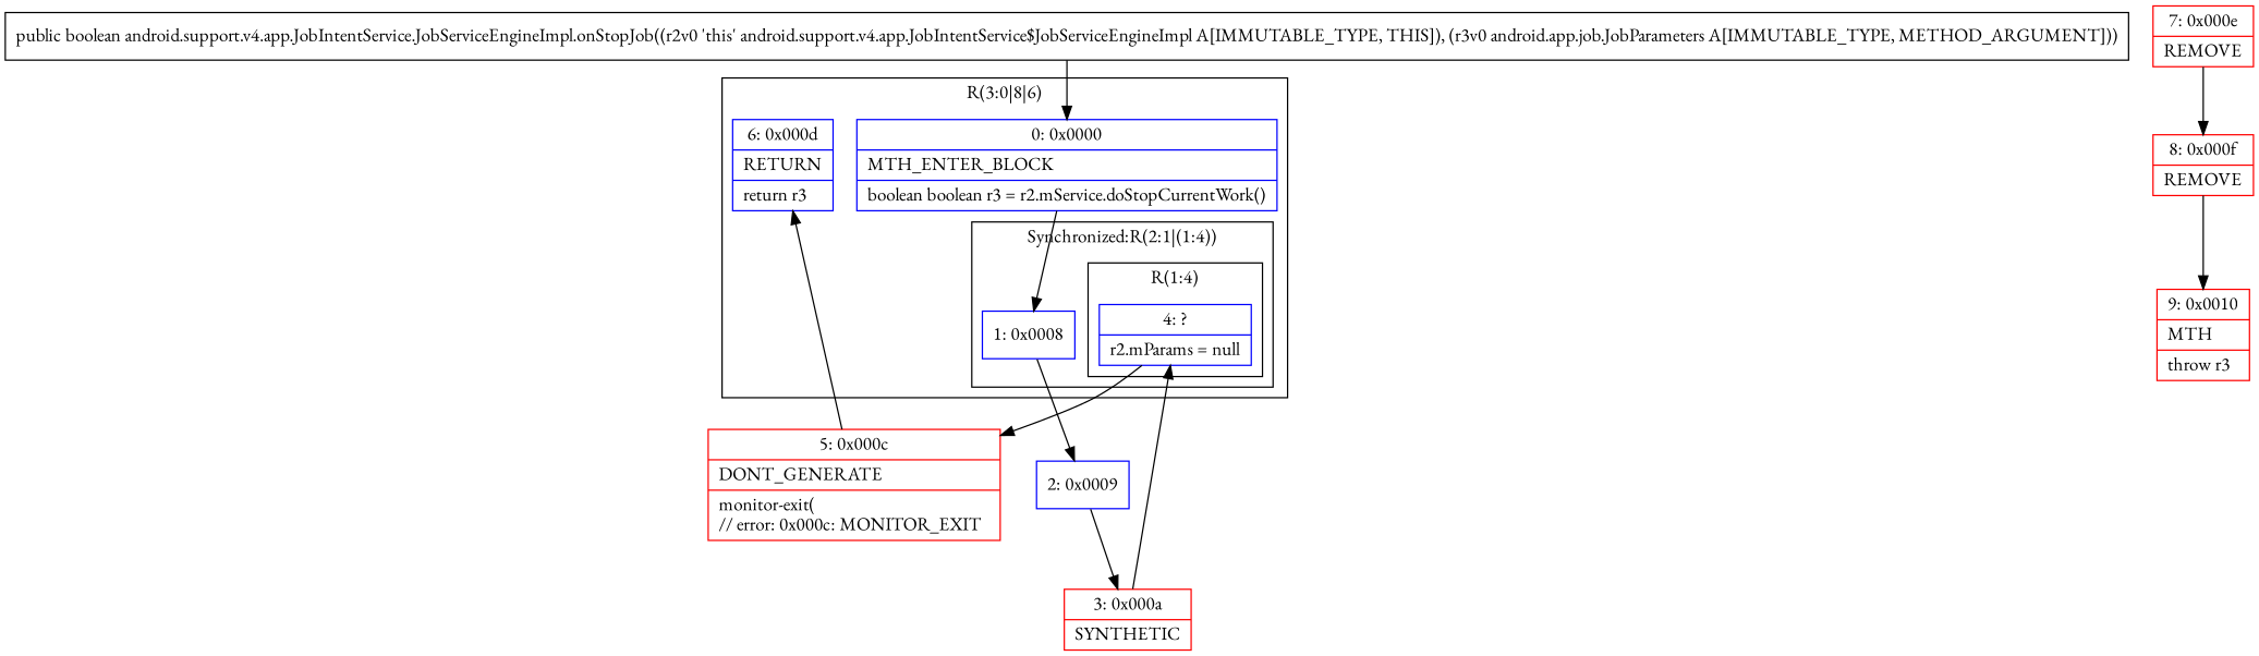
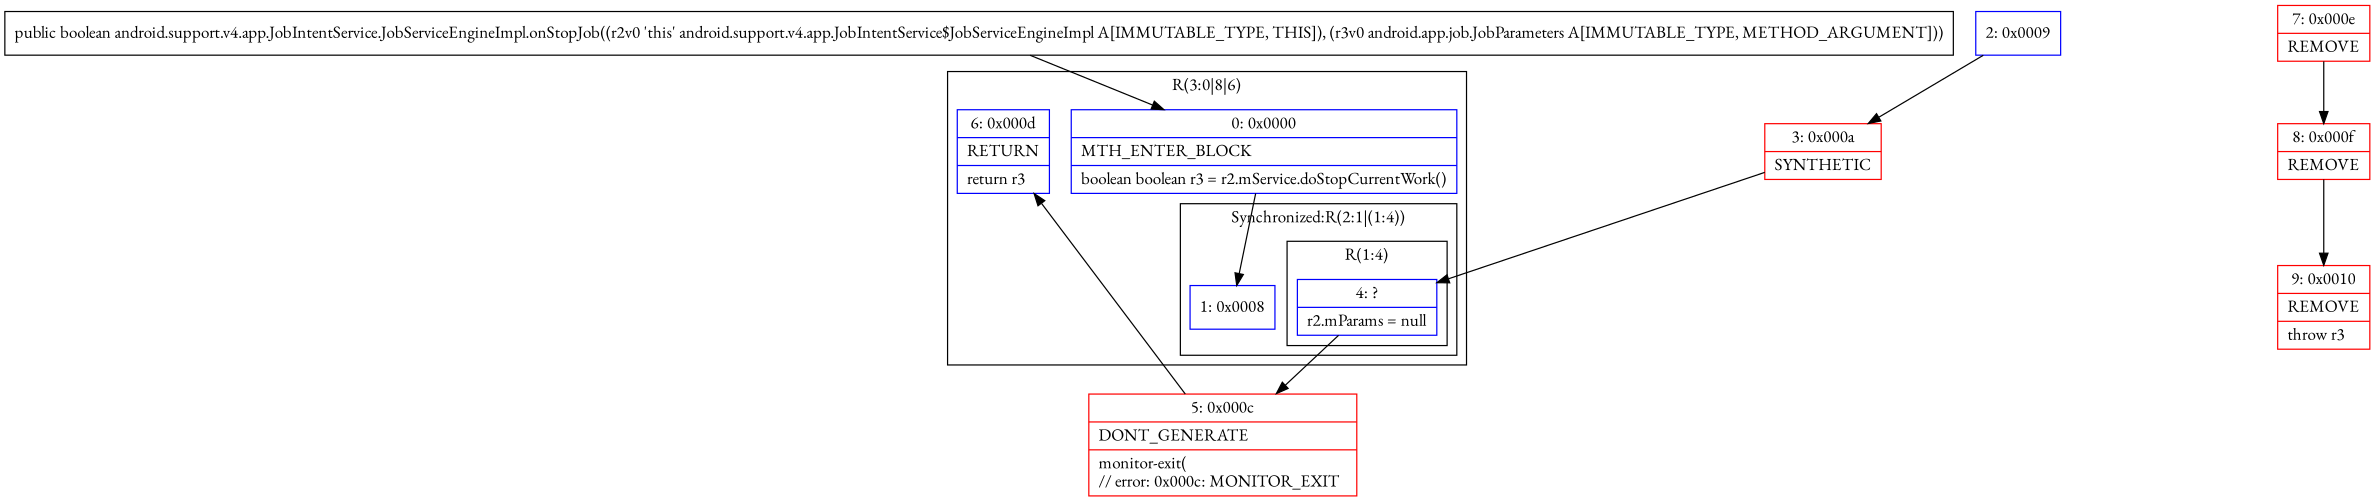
  digraph {
    fontname="EB Garamond"
    node [color=blue fontname="EB Garamond" shape=record]
    edge [fontname="EB Garamond"]
    n1 [label="{4\:\ ?|r2.mParams = null\l}"]
    n2 [label="{1\:\ 0x0008}"]
    n3 [label="{0\:\ 0x0000|MTH_ENTER_BLOCK\l|boolean boolean r3 = r2.mService.doStopCurrentWork()\l}"]
    n4 [label="{6\:\ 0x000d|RETURN\l|return r3\l}"]
    n5 [color=red label="{5\:\ 0x000c|DONT_GENERATE\l|monitor\-exit(\l\/\/ error: 0x000c: MONITOR_EXIT  \l}"]
    n6 [label="{2\:\ 0x0009}"]
    n7 [color=red label="{3\:\ 0x000a|SYNTHETIC\l}"]
    n8 [color=red label="{7\:\ 0x000e|REMOVE\l}"]
    n9 [color=red label="{8\:\ 0x000f|REMOVE\l}"]
-   n10 [color=red label="{9\:\ 0x0010|MTH\l|throw r3\l}"]
+   n10 [color=red label="{9\:\ 0x0010|REMOVE\l|throw r3\l}"]
    n11 [label="{public boolean android.support.v4.app.JobIntentService.JobServiceEngineImpl.onStopJob((r2v0 'this' android.support.v4.app.JobIntentService$JobServiceEngineImpl A[IMMUTABLE_TYPE, THIS]), (r3v0 android.app.job.JobParameters A[IMMUTABLE_TYPE, METHOD_ARGUMENT])) }" color=""]
    subgraph cluster_1 {
      label="R(3:0|8|6)"
      n3
      n4
      subgraph cluster_2 {
        label="Synchronized:R(2:1|(1:4))"
        n2
        subgraph cluster_3 {
          label="R(1:4)"
          n1
        }
      }
    }
    n1 -> n5
-   n2 -> n6
    n3 -> n2
    n5 -> n4
    n6 -> n7
    n7 -> n1
    n8 -> n9
    n9 -> n10
    n11 -> n3
  }
